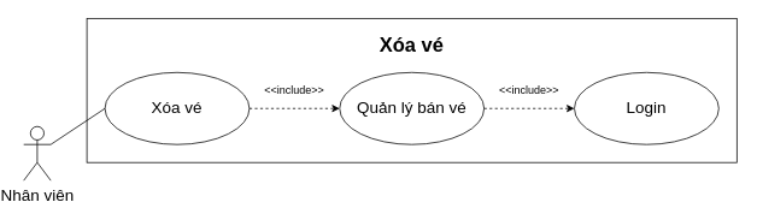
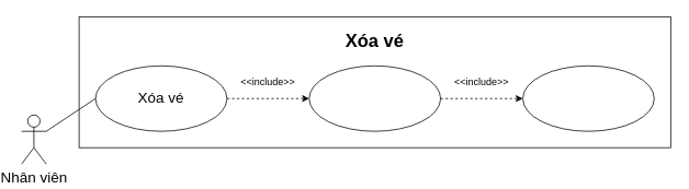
  <mxCell id="0" />
  <mxCell id="1" parent="0" />
  <mxCell id="2" value="" style="rounded=0;whiteSpace=wrap;html=1;" vertex="1" parent="1"><mxGeometry x="90" y="20" width="720" height="160" as="geometry" /></mxCell>
  <mxCell id="3" value="" style="ellipse;whiteSpace=wrap;html=1;" vertex="1" parent="1"><mxGeometry x="110" y="80" width="160" height="80" as="geometry" /></mxCell>
  <mxCell id="4" value="&lt;font style=&quot;font-size: 18px&quot;&gt;Nhân viên&lt;/font&gt;" style="shape=umlActor;verticalLabelPosition=bottom;verticalAlign=top;html=1;outlineConnect=0;" vertex="1" parent="1"><mxGeometry x="20" y="140" width="30" height="60" as="geometry" /></mxCell>
  <mxCell id="5" value="" style="ellipse;whiteSpace=wrap;html=1;" vertex="1" parent="1"><mxGeometry x="370" y="80" width="160" height="80" as="geometry" /></mxCell>
  <mxCell id="6" value="&lt;b&gt;&lt;font style=&quot;font-size: 22px&quot;&gt;Xóa vé&lt;/font&gt;&lt;/b&gt;" style="text;html=1;strokeColor=none;fillColor=none;align=center;verticalAlign=middle;whiteSpace=wrap;rounded=0;" vertex="1" parent="1"><mxGeometry x="372" y="40" width="156" height="20" as="geometry" /></mxCell>
  <mxCell id="7" value="" style="ellipse;whiteSpace=wrap;html=1;" vertex="1" parent="1"><mxGeometry x="630" y="80" width="160" height="80" as="geometry" /></mxCell>
  <mxCell id="8" value="&lt;font style=&quot;font-size: 18px&quot;&gt;Xóa vé&lt;/font&gt;" style="text;html=1;strokeColor=none;fillColor=none;align=center;verticalAlign=middle;whiteSpace=wrap;rounded=0;" vertex="1" parent="1"><mxGeometry x="135" y="110" width="110" height="20" as="geometry" /></mxCell>
- <mxCell id="9" value="&lt;span style=&quot;font-size: 18px&quot;&gt;Quản lý bán vé&lt;/span&gt;" style="text;html=1;strokeColor=none;fillColor=none;align=center;verticalAlign=middle;whiteSpace=wrap;rounded=0;" vertex="1" parent="1"><mxGeometry x="380" y="110" width="140" height="20" as="geometry" /></mxCell>
- <mxCell id="10" value="&lt;font style=&quot;font-size: 18px&quot;&gt;Login&lt;/font&gt;" style="text;html=1;strokeColor=none;fillColor=none;align=center;verticalAlign=middle;whiteSpace=wrap;rounded=0;" vertex="1" parent="1"><mxGeometry x="655" y="110" width="110" height="20" as="geometry" /></mxCell>
  <mxCell id="11" value="" style="endArrow=classic;html=1;dashed=1;entryX=0;entryY=0.5;entryDx=0;entryDy=0;exitX=1;exitY=0.5;exitDx=0;exitDy=0;" edge="1" parent="1" source="5" target="7"><mxGeometry width="50" height="50" relative="1" as="geometry"><mxPoint x="180" y="90" as="sourcePoint" /><mxPoint x="313.431" y="-61.716" as="targetPoint" /></mxGeometry></mxCell>
  <mxCell id="12" value="" style="endArrow=classic;html=1;dashed=1;entryX=0;entryY=0.5;entryDx=0;entryDy=0;exitX=1;exitY=0.5;exitDx=0;exitDy=0;" edge="1" parent="1" source="3" target="5"><mxGeometry width="50" height="50" relative="1" as="geometry"><mxPoint x="250" y="160" as="sourcePoint" /><mxPoint x="383.431" y="8.284" as="targetPoint" /></mxGeometry></mxCell>
  <mxCell id="13" value="&amp;lt;&amp;lt;include&amp;gt;&amp;gt;" style="text;html=1;strokeColor=none;fillColor=none;align=center;verticalAlign=middle;whiteSpace=wrap;rounded=0;" vertex="1" parent="1"><mxGeometry x="300" y="90" width="40" height="20" as="geometry" /></mxCell>
  <mxCell id="14" value="" style="endArrow=none;html=1;exitX=1;exitY=0.333;exitDx=0;exitDy=0;exitPerimeter=0;entryX=0;entryY=0.5;entryDx=0;entryDy=0;" edge="1" parent="1" source="4" target="3"><mxGeometry width="50" height="50" relative="1" as="geometry"><mxPoint x="380" y="310" as="sourcePoint" /><mxPoint x="140" y="350" as="targetPoint" /></mxGeometry></mxCell>
  <mxCell id="15" value="&amp;lt;&amp;lt;include&amp;gt;&amp;gt;" style="text;html=1;strokeColor=none;fillColor=none;align=center;verticalAlign=middle;whiteSpace=wrap;rounded=0;" vertex="1" parent="1"><mxGeometry x="560" y="90" width="40" height="20" as="geometry" /></mxCell>
